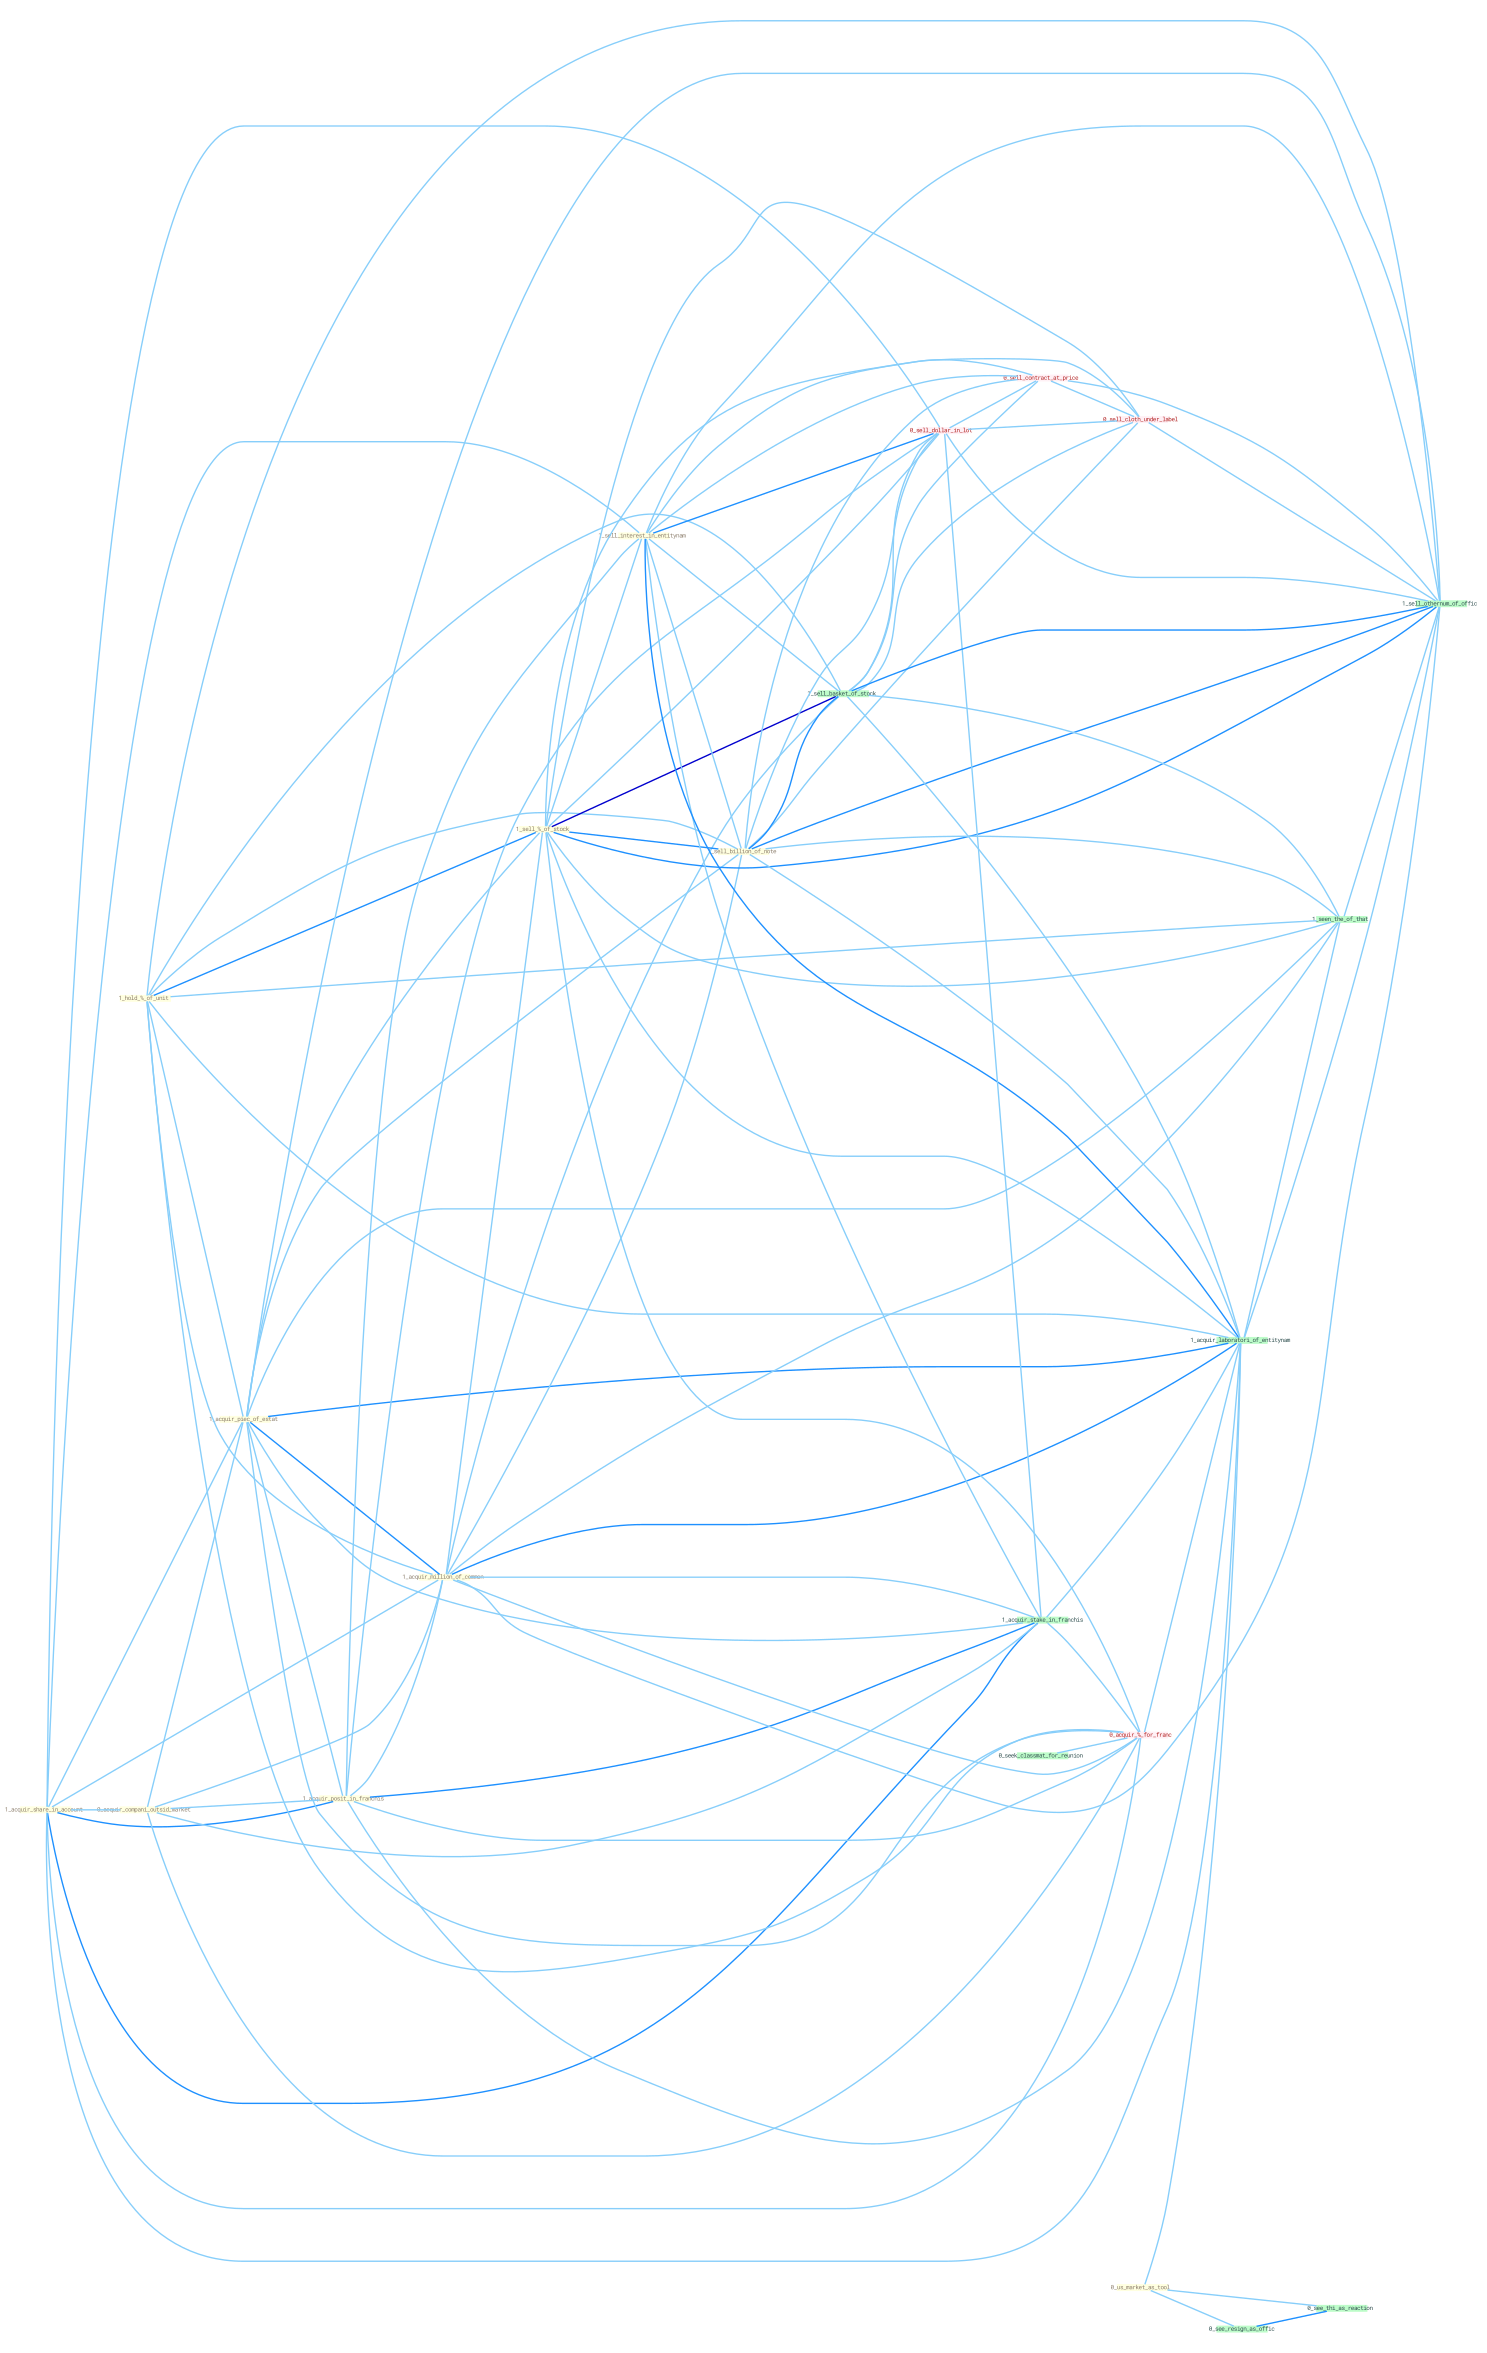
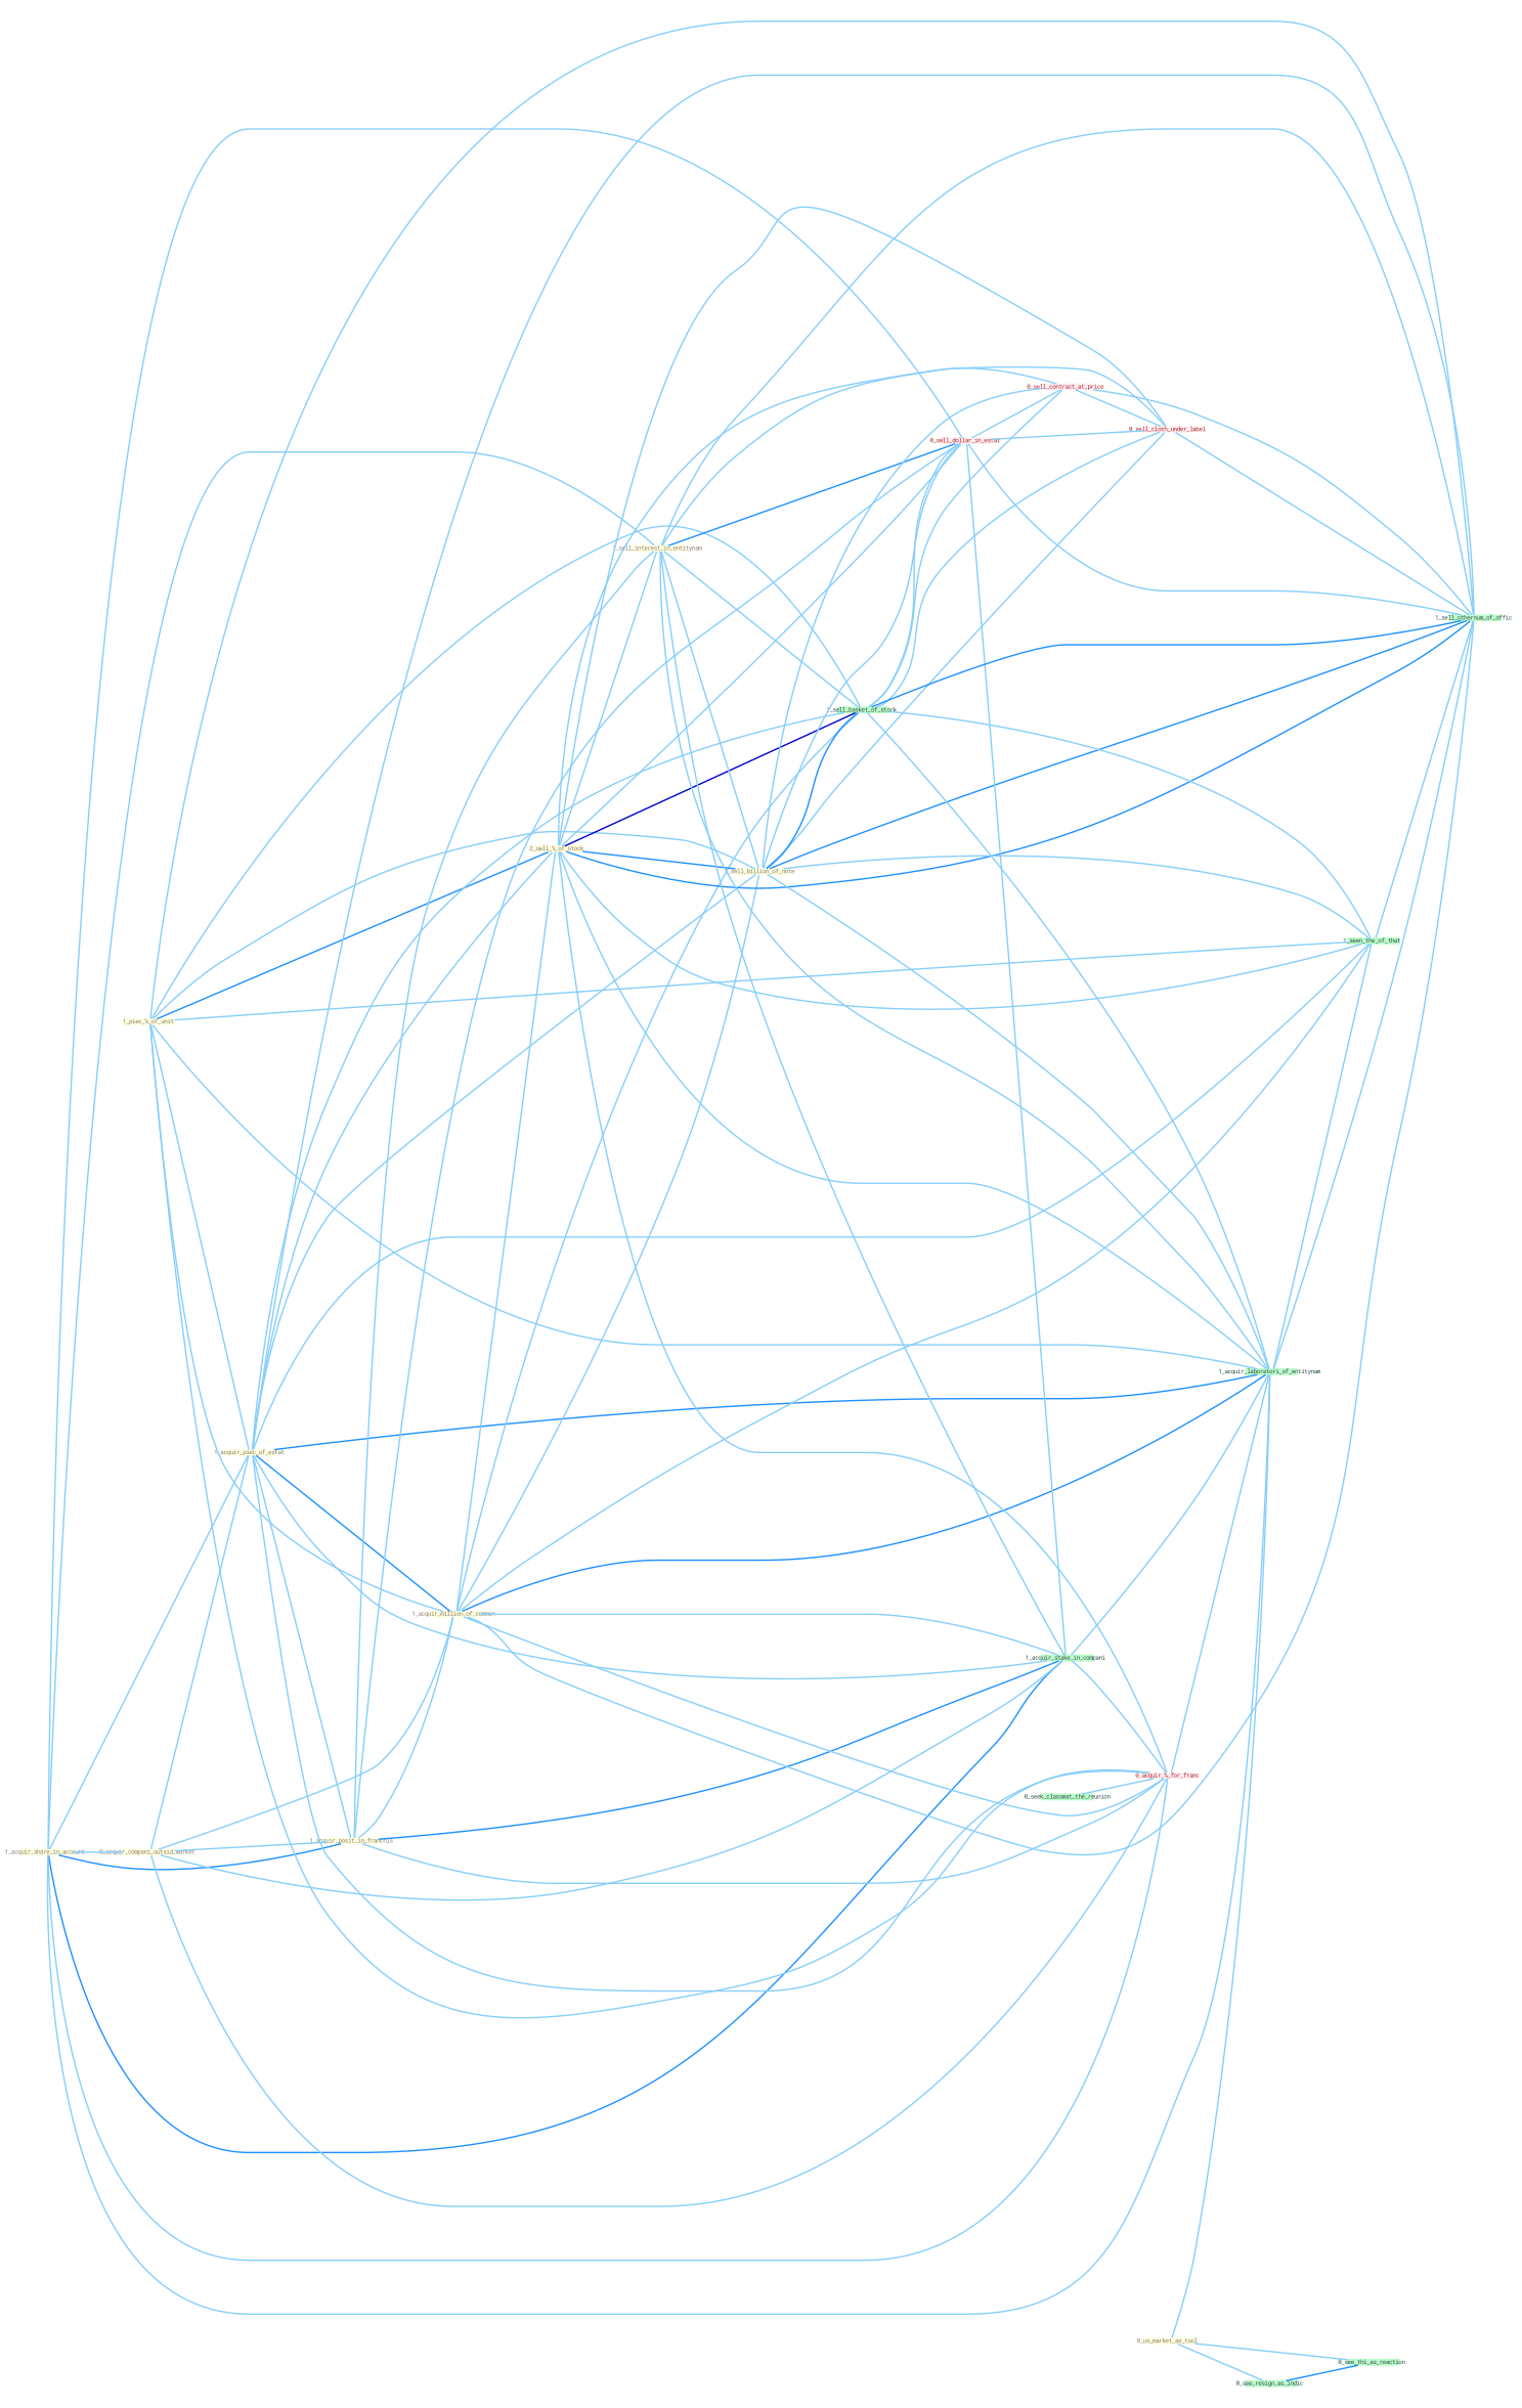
  graph {
    fontname="Roboto Mono"
    rankdir=LR
    node [color="#ffffe0" fixedsize=true fontcolor="#8b7d6b" fontname="Roboto Mono" fontsize=4 shape=polygon style=filled]
    edge [color="#87cefa" fontname="Roboto Mono" w=1]
    "1_acquir_share_in_account " [height=.06 width=.5]
-   "1_hold_%_of_unit " [height=.06 width=.5]
+   "1_hold_%_of_unit " [height=.06 width=.5 label="1_piec_%_of_unit"]
    "0_acquir_compani_outsid_market " [height=.06 width=.5]
    "1_acquir_piec_of_estat " [height=.06 width=.5]
    "1_acquir_posit_in_franchis " [height=.06 width=.5]
    "1_acquir_million_of_common " [height=.06 width=.5]
    "0_us_market_as_tool " [height=.06 width=.5]
-   "1_sell_%_of_stock " [height=.06 width=.5]
+   "1_sell_%_of_stock " [height=.06 width=.5 label="2_sell_%_of_stock"]
    "1_sell_interest_in_entitynam " [height=.06 width=.5]
    "1_sell_billion_of_note " [height=.06 width=.5]
-   "0_sell_dollar_in_lot " [color="#fff0f5" fontcolor="#b22222" height=.06 width=.5]
+   "0_sell_dollar_in_lot " [color="#fff0f5" fontcolor="#b22222" height=.06 width=.5 label="0_sell_dollar_in_estat"]
    "0_acquir_%_for_franc " [color="#fff0f5" fontcolor="#b22222" height=.06 width=.5]
    "0_sell_contract_at_price " [color="#fff0f5" fontcolor="#b22222" height=.06 width=.5]
    "0_sell_cloth_under_label " [color="#fff0f5" fontcolor="#b22222" height=.06 width=.5]
-   "1_acquir_stake_in_compani " [color="#BDFCC9" fontcolor="#2f4f4f" height=.06 width=.5 label="1_acquir_stake_in_franchis"]
+   "1_acquir_stake_in_compani " [color="#BDFCC9" fontcolor="#2f4f4f" height=.06 width=.5]
    "1_acquir_laboratori_of_entitynam " [color="#BDFCC9" fontcolor="#2f4f4f" height=.06 width=.5]
    "1_sell_basket_of_stock " [color="#BDFCC9" fontcolor="#2f4f4f" height=.06 width=.5]
    "1_seen_the_of_that " [color="#BDFCC9" fontcolor="#2f4f4f" height=.06 width=.5]
    "1_sell_othernum_of_offic " [color="#BDFCC9" fontcolor="#2f4f4f" height=.06 width=.5]
-   "0_see_resign_as_indic " [color="#BDFCC9" fontcolor="#2f4f4f" height=.06 width=.5 label="0_see_resign_as_offic"]
+   "0_see_resign_as_indic " [color="#BDFCC9" fontcolor="#2f4f4f" height=.06 width=.5]
    "0_see_thi_as_reaction " [color="#BDFCC9" fontcolor="#2f4f4f" height=.06 width=.5]
-   "0_seek_classmat_for_reunion " [color="#BDFCC9" fontcolor="#2f4f4f" height=.06 width=.5]
+   "0_seek_classmat_for_reunion " [color="#BDFCC9" fontcolor="#2f4f4f" height=.06 width=.5 label="0_seek_classmat_the_reunion"]
    subgraph sub_1 {
      "1_acquir_share_in_account "
      "1_hold_%_of_unit "
      "0_acquir_compani_outsid_market "
      "1_acquir_piec_of_estat "
      "1_acquir_posit_in_franchis "
      "1_acquir_million_of_common "
      "0_us_market_as_tool "
      "1_sell_%_of_stock "
      "1_sell_interest_in_entitynam "
      "1_sell_billion_of_note "
    }
    subgraph sub_2 {
      "0_sell_dollar_in_lot "
      "0_acquir_%_for_franc "
      "0_sell_contract_at_price "
      "0_sell_cloth_under_label "
    }
    "1_acquir_share_in_account " -- "0_acquir_compani_outsid_market "
    "1_acquir_share_in_account " -- "1_acquir_piec_of_estat "
    "1_acquir_share_in_account " -- "1_acquir_posit_in_franchis " [color="#1e90ff" w=2]
-   "1_acquir_share_in_account " -- "1_acquir_million_of_common "
    "1_acquir_share_in_account " -- "1_sell_interest_in_entitynam "
    "1_acquir_share_in_account " -- "0_sell_dollar_in_lot "
    "1_acquir_share_in_account " -- "0_acquir_%_for_franc "
    "1_acquir_share_in_account " -- "1_acquir_stake_in_compani " [color="#1e90ff" w=2]
    "1_acquir_share_in_account " -- "1_acquir_laboratori_of_entitynam "
    "1_hold_%_of_unit " -- "1_acquir_piec_of_estat "
    "1_hold_%_of_unit " -- "1_acquir_million_of_common "
    "1_hold_%_of_unit " -- "1_sell_%_of_stock " [color="#1e90ff" w=2]
    "1_hold_%_of_unit " -- "1_sell_billion_of_note "
    "1_hold_%_of_unit " -- "0_acquir_%_for_franc "
    "1_hold_%_of_unit " -- "1_acquir_laboratori_of_entitynam "
    "1_hold_%_of_unit " -- "1_sell_basket_of_stock "
    "1_hold_%_of_unit " -- "1_seen_the_of_that "
    "1_hold_%_of_unit " -- "1_sell_othernum_of_offic "
    "0_acquir_compani_outsid_market " -- "1_acquir_piec_of_estat "
    "0_acquir_compani_outsid_market " -- "1_acquir_posit_in_franchis "
    "0_acquir_compani_outsid_market " -- "1_acquir_million_of_common "
    "0_acquir_compani_outsid_market " -- "0_acquir_%_for_franc "
    "0_acquir_compani_outsid_market " -- "1_acquir_stake_in_compani "
    "1_acquir_piec_of_estat " -- "1_acquir_posit_in_franchis "
    "1_acquir_piec_of_estat " -- "1_acquir_million_of_common " [color="#1e90ff" w=2]
    "1_acquir_piec_of_estat " -- "1_sell_%_of_stock "
    "1_acquir_piec_of_estat " -- "1_sell_billion_of_note "
    "1_acquir_piec_of_estat " -- "0_acquir_%_for_franc "
    "1_acquir_piec_of_estat " -- "1_acquir_stake_in_compani "
    "1_acquir_piec_of_estat " -- "1_acquir_laboratori_of_entitynam " [color="#1e90ff" w=2]
+   "1_acquir_piec_of_estat " -- "1_sell_basket_of_stock "
    "1_acquir_piec_of_estat " -- "1_seen_the_of_that "
    "1_acquir_piec_of_estat " -- "1_sell_othernum_of_offic "
    "1_acquir_posit_in_franchis " -- "1_acquir_million_of_common "
    "1_acquir_posit_in_franchis " -- "1_sell_interest_in_entitynam "
    "1_acquir_posit_in_franchis " -- "0_sell_dollar_in_lot "
    "1_acquir_posit_in_franchis " -- "0_acquir_%_for_franc "
    "1_acquir_posit_in_franchis " -- "1_acquir_stake_in_compani " [color="#1e90ff" w=2]
-   "1_acquir_posit_in_franchis " -- "1_acquir_laboratori_of_entitynam "
    "1_acquir_million_of_common " -- "1_sell_%_of_stock "
    "1_acquir_million_of_common " -- "1_sell_billion_of_note "
    "1_acquir_million_of_common " -- "0_acquir_%_for_franc "
    "1_acquir_million_of_common " -- "1_acquir_stake_in_compani "
    "1_acquir_million_of_common " -- "1_acquir_laboratori_of_entitynam " [color="#1e90ff" w=2]
    "1_acquir_million_of_common " -- "1_sell_basket_of_stock "
    "1_acquir_million_of_common " -- "1_seen_the_of_that "
    "1_acquir_million_of_common " -- "1_sell_othernum_of_offic "
    "0_us_market_as_tool " -- "1_acquir_laboratori_of_entitynam "
    "0_us_market_as_tool " -- "0_see_resign_as_indic "
    "0_us_market_as_tool " -- "0_see_thi_as_reaction "
    "1_sell_%_of_stock " -- "1_sell_interest_in_entitynam "
    "1_sell_%_of_stock " -- "1_sell_billion_of_note " [color="#1e90ff" w=2]
    "1_sell_%_of_stock " -- "0_sell_dollar_in_lot "
    "1_sell_%_of_stock " -- "0_acquir_%_for_franc "
    "1_sell_%_of_stock " -- "0_sell_contract_at_price "
    "1_sell_%_of_stock " -- "0_sell_cloth_under_label "
    "1_sell_%_of_stock " -- "1_acquir_laboratori_of_entitynam "
    "1_sell_%_of_stock " -- "1_sell_basket_of_stock " [color="#0000cd" w=3]
    "1_sell_%_of_stock " -- "1_seen_the_of_that "
    "1_sell_%_of_stock " -- "1_sell_othernum_of_offic " [color="#1e90ff" w=2]
    "1_sell_interest_in_entitynam " -- "1_sell_billion_of_note "
    "1_sell_interest_in_entitynam " -- "0_sell_dollar_in_lot " [color="#1e90ff" w=2]
-   "1_sell_interest_in_entitynam " -- "0_sell_contract_at_price "
    "1_sell_interest_in_entitynam " -- "0_sell_cloth_under_label "
    "1_sell_interest_in_entitynam " -- "1_acquir_stake_in_compani "
-   "1_sell_interest_in_entitynam " -- "1_acquir_laboratori_of_entitynam " [color="#1e90ff"]
+   "1_sell_interest_in_entitynam " -- "1_acquir_laboratori_of_entitynam "
    "1_sell_interest_in_entitynam " -- "1_sell_basket_of_stock "
    "1_sell_interest_in_entitynam " -- "1_sell_othernum_of_offic "
    "1_sell_billion_of_note " -- "0_sell_dollar_in_lot "
    "1_sell_billion_of_note " -- "0_sell_contract_at_price "
    "1_sell_billion_of_note " -- "0_sell_cloth_under_label "
    "1_sell_billion_of_note " -- "1_acquir_laboratori_of_entitynam "
    "1_sell_billion_of_note " -- "1_sell_basket_of_stock " [color="#1e90ff" w=2]
    "1_sell_billion_of_note " -- "1_seen_the_of_that "
    "1_sell_billion_of_note " -- "1_sell_othernum_of_offic " [color="#1e90ff" w=2]
    "0_sell_dollar_in_lot " -- "0_sell_contract_at_price "
    "0_sell_dollar_in_lot " -- "0_sell_cloth_under_label "
    "0_sell_dollar_in_lot " -- "1_acquir_stake_in_compani "
    "0_sell_dollar_in_lot " -- "1_sell_othernum_of_offic "
    "0_acquir_%_for_franc " -- "1_acquir_laboratori_of_entitynam "
    "0_sell_contract_at_price " -- "0_sell_cloth_under_label "
    "0_sell_contract_at_price " -- "1_sell_othernum_of_offic "
    "0_sell_cloth_under_label " -- "1_sell_othernum_of_offic "
    "1_acquir_stake_in_compani " -- "0_acquir_%_for_franc "
    "1_acquir_stake_in_compani " -- "1_acquir_laboratori_of_entitynam "
    "1_acquir_laboratori_of_entitynam " -- "1_seen_the_of_that "
    "1_acquir_laboratori_of_entitynam " -- "1_sell_othernum_of_offic "
    "1_sell_basket_of_stock " -- "0_sell_dollar_in_lot "
    "1_sell_basket_of_stock " -- "0_sell_contract_at_price "
    "1_sell_basket_of_stock " -- "0_sell_cloth_under_label "
    "1_sell_basket_of_stock " -- "1_acquir_laboratori_of_entitynam "
    "1_sell_basket_of_stock " -- "1_seen_the_of_that "
    "1_sell_basket_of_stock " -- "1_sell_othernum_of_offic " [color="#1e90ff" w=2]
    "1_seen_the_of_that " -- "1_sell_othernum_of_offic "
    "0_see_resign_as_indic " -- "0_see_thi_as_reaction " [color="#1e90ff" w=2]
    "0_seek_classmat_for_reunion " -- "0_acquir_%_for_franc "
  }
